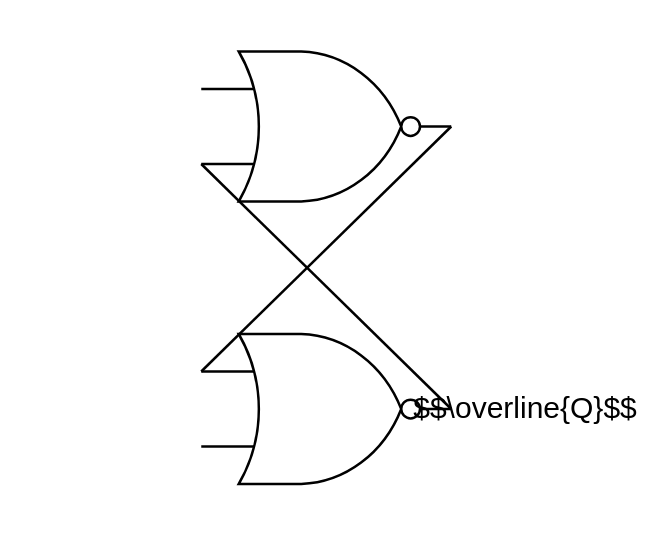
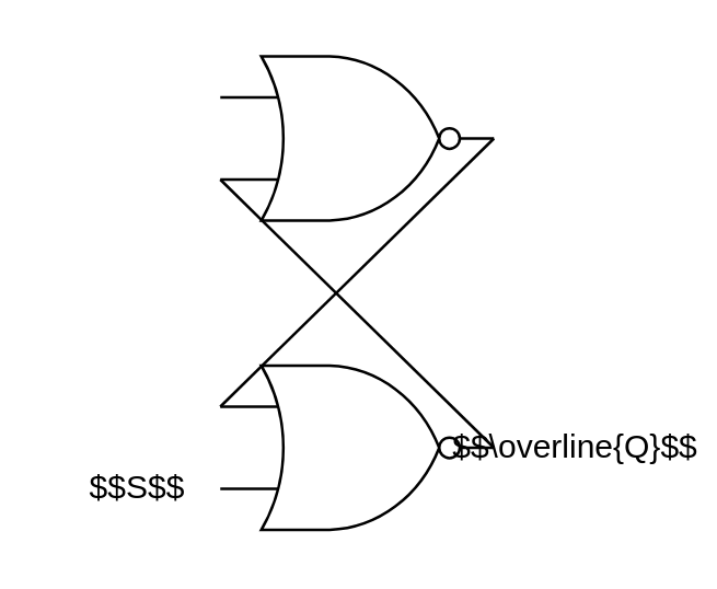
  <mxCell id="0" />
  <mxCell id="1" parent="0" />
  <mxCell id="2" value="" style="group" vertex="1" connectable="0" parent="1"><mxGeometry x="20" y="20" width="220" height="173" as="geometry" /></mxCell>
  <mxCell id="3" value="" style="verticalLabelPosition=bottom;shadow=0;dashed=0;align=center;html=1;verticalAlign=top;shape=mxgraph.electrical.logic_gates.logic_gate;operation=or;negating=1;negSize=0.15;" vertex="1" parent="2"><mxGeometry x="60" width="100" height="60" as="geometry" /></mxCell>
  <mxCell id="4" style="rounded=0;orthogonalLoop=1;jettySize=auto;html=1;exitX=1;exitY=0.5;exitDx=0;exitDy=0;exitPerimeter=0;entryX=0;entryY=0.75;entryDx=0;entryDy=0;entryPerimeter=0;endArrow=none;endFill=0;" edge="1" parent="2" source="5" target="3"><mxGeometry relative="1" as="geometry" /></mxCell>
  <mxCell id="5" value="" style="verticalLabelPosition=bottom;shadow=0;dashed=0;align=center;html=1;verticalAlign=top;shape=mxgraph.electrical.logic_gates.logic_gate;operation=or;negating=1;negSize=0.15;" vertex="1" parent="2"><mxGeometry x="60" y="113" width="100" height="60" as="geometry" /></mxCell>
  <mxCell id="6" style="rounded=0;orthogonalLoop=1;jettySize=auto;html=1;exitX=1;exitY=0.5;exitDx=0;exitDy=0;exitPerimeter=0;entryX=0;entryY=0.25;entryDx=0;entryDy=0;entryPerimeter=0;endArrow=none;endFill=0;" edge="1" parent="2" source="3" target="5"><mxGeometry relative="1" as="geometry" /></mxCell>
+ <mxCell id="7" value="$$S$$" style="text;html=1;strokeColor=none;fillColor=none;align=center;verticalAlign=middle;whiteSpace=wrap;rounded=0;" vertex="1" parent="2"><mxGeometry y="143" width="60" height="30" as="geometry" /></mxCell>
  <mxCell id="8" value="$$\overline{Q}$$" style="text;html=1;strokeColor=none;fillColor=none;align=center;verticalAlign=middle;whiteSpace=wrap;rounded=0;" vertex="1" parent="2"><mxGeometry x="160" y="120.5" width="60" height="45" as="geometry" /></mxCell>
